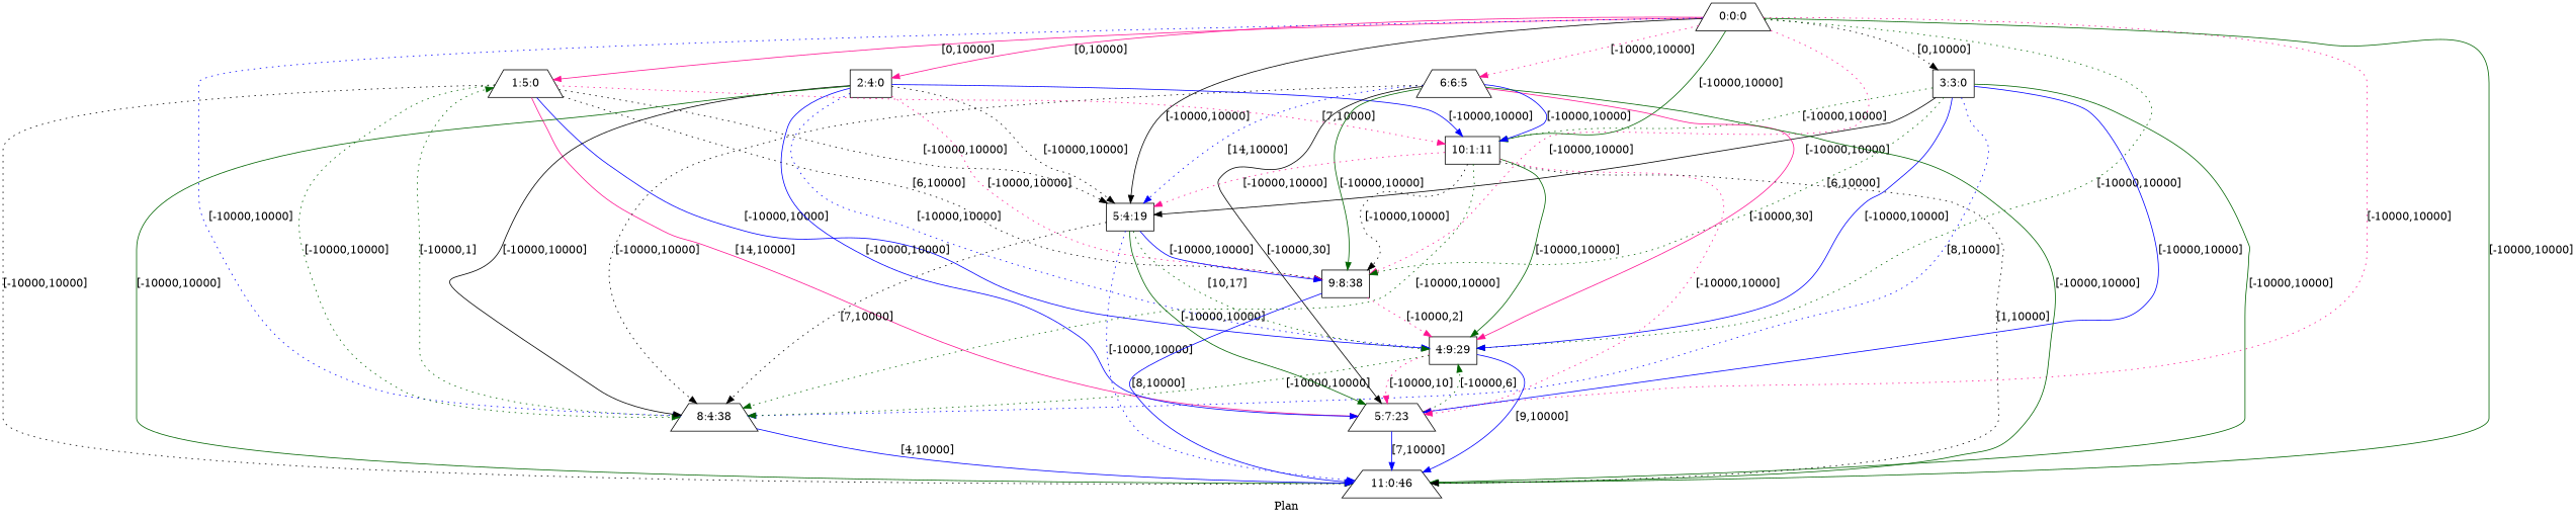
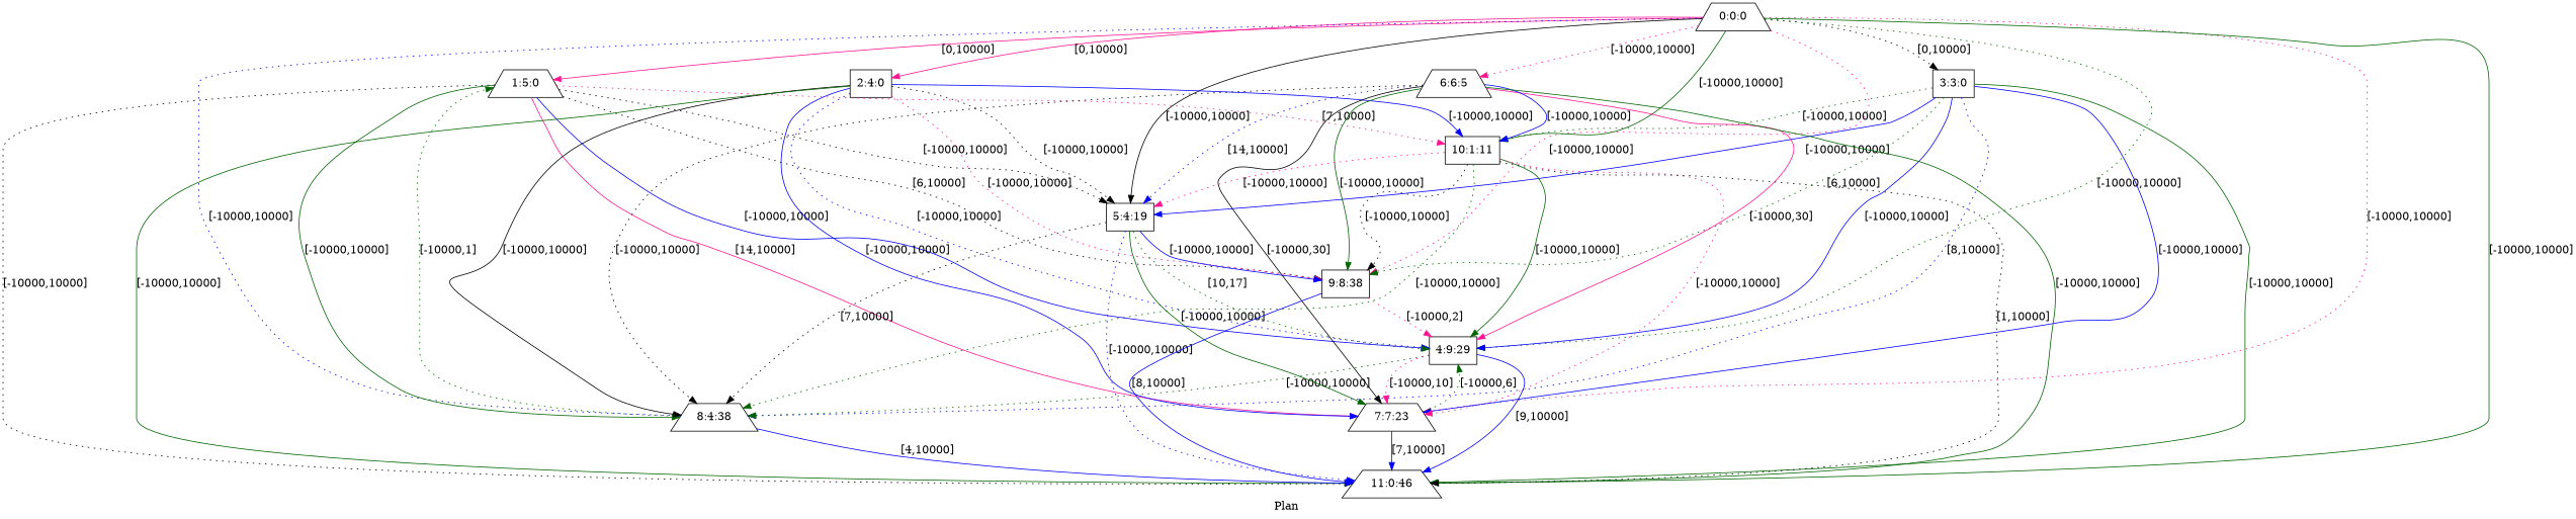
  digraph {
    fldt=0.697838
    label="Plan "
    nodesep=.45
    rankdir=TB
    node [shape=trapezium]
    edge [color=darkgreen style=dotted]
    "0:0:0"
    "1:5:0"
    "2:4:0" [shape=box]
    "3:3:0" [shape=box]
    "4:9:29" [shape=box]
    "5:4:19" [shape=box]
    "6:6:5"
-   "7:7:23" [label="5:7:23"]
+   "7:7:23"
    "8:4:38"
    "9:8:38" [shape=box]
    "10:1:11" [shape=box]
    "11:0:46"
    "0:0:0" -> "1:5:0" [color=deeppink label="[0,10000]" style=solid]
    "0:0:0" -> "2:4:0" [color=deeppink label="[0,10000]" style=solid]
    "0:0:0" -> "3:3:0" [color=black label="[0,10000]"]
    "0:0:0" -> "4:9:29" [label="[-10000,10000]"]
    "0:0:0" -> "5:4:19" [color=black label="[-10000,10000]" style=solid]
    "0:0:0" -> "6:6:5" [color=deeppink label="[-10000,10000]"]
    "0:0:0" -> "7:7:23" [color=deeppink label="[-10000,10000]"]
    "0:0:0" -> "8:4:38" [color=blue label="[-10000,10000]"]
    "0:0:0" -> "9:8:38" [color=deeppink label="[-10000,10000]"]
    "0:0:0" -> "10:1:11" [label="[-10000,10000]" style=solid]
    "0:0:0" -> "11:0:46" [label="[-10000,10000]" style=solid]
    "1:5:0" -> "4:9:29" [color=blue label="[-10000,10000]" style=solid]
    "1:5:0" -> "5:4:19" [color=black label="[-10000,10000]"]
    "1:5:0" -> "7:7:23" [color=deeppink label="[14,10000]" style=solid]
-   "1:5:0" -> "8:4:38" [label="[-10000,10000]"]
+   "1:5:0" -> "8:4:38" [label="[-10000,10000]" style=solid]
    "1:5:0" -> "9:8:38" [color=black label="[6,10000]"]
    "1:5:0" -> "10:1:11" [color=deeppink label="[7,10000]"]
    "1:5:0" -> "11:0:46" [color=black label="[-10000,10000]"]
    "2:4:0" -> "4:9:29" [color=blue label="[-10000,10000]"]
    "2:4:0" -> "5:4:19" [color=black label="[-10000,10000]"]
    "2:4:0" -> "7:7:23" [color=blue label="[-10000,10000]" style=solid]
    "2:4:0" -> "8:4:38" [color=black label="[-10000,10000]" style=solid]
    "2:4:0" -> "9:8:38" [color=deeppink label="[-10000,10000]"]
    "2:4:0" -> "10:1:11" [color=blue label="[-10000,10000]" style=solid]
    "2:4:0" -> "11:0:46" [label="[-10000,10000]" style=solid]
    "3:3:0" -> "4:9:29" [color=blue label="[-10000,10000]" style=solid]
-   "3:3:0" -> "5:4:19" [color=black label="[-10000,10000]" style=solid]
+   "3:3:0" -> "5:4:19" [color=blue label="[-10000,10000]" style=solid]
    "3:3:0" -> "7:7:23" [color=blue label="[-10000,10000]" style=solid]
    "3:3:0" -> "8:4:38" [color=blue label="[8,10000]"]
    "3:3:0" -> "9:8:38" [label="[6,10000]"]
    "3:3:0" -> "10:1:11" [label="[-10000,10000]"]
    "3:3:0" -> "11:0:46" [label="[-10000,10000]" style=solid]
    "4:9:29" -> "7:7:23" [color=deeppink label="[-10000,10]"]
    "4:9:29" -> "8:4:38" [label="[-10000,10000]"]
    "4:9:29" -> "11:0:46" [color=blue label="[9,10000]" style=solid]
    "5:4:19" -> "4:9:29" [label="[10,17]"]
    "5:4:19" -> "7:7:23" [label="[-10000,10000]" style=solid]
    "5:4:19" -> "8:4:38" [color=black label="[7,10000]"]
    "5:4:19" -> "9:8:38" [color=blue label="[-10000,10000]" style=solid]
    "5:4:19" -> "11:0:46" [color=blue label="[-10000,10000]"]
    "6:6:5" -> "4:9:29" [color=deeppink label="[-10000,30]" style=solid]
    "6:6:5" -> "5:4:19" [color=blue label="[14,10000]"]
    "6:6:5" -> "7:7:23" [color=black label="[-10000,30]" style=solid]
    "6:6:5" -> "8:4:38" [color=black label="[-10000,10000]"]
    "6:6:5" -> "9:8:38" [label="[-10000,10000]" style=solid]
    "6:6:5" -> "10:1:11" [color=blue label="[-10000,10000]" style=solid]
    "6:6:5" -> "11:0:46" [label="[-10000,10000]" style=solid]
    "7:7:23" -> "4:9:29" [label="[-10000,6]"]
    "7:7:23" -> "11:0:46" [color=blue label="[7,10000]" style=solid]
    "8:4:38" -> "1:5:0" [label="[-10000,1]"]
    "8:4:38" -> "11:0:46" [color=blue label="[4,10000]" style=solid]
    "9:8:38" -> "4:9:29" [color=deeppink label="[-10000,2]"]
    "9:8:38" -> "11:0:46" [color=blue label="[8,10000]" style=solid]
    "10:1:11" -> "4:9:29" [label="[-10000,10000]" style=solid]
    "10:1:11" -> "5:4:19" [color=deeppink label="[-10000,10000]"]
    "10:1:11" -> "7:7:23" [color=deeppink label="[-10000,10000]"]
    "10:1:11" -> "8:4:38" [label="[-10000,10000]"]
    "10:1:11" -> "9:8:38" [color=black label="[-10000,10000]"]
    "10:1:11" -> "11:0:46" [color=black label="[1,10000]"]
  }
